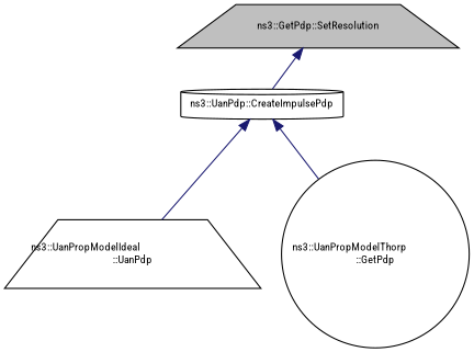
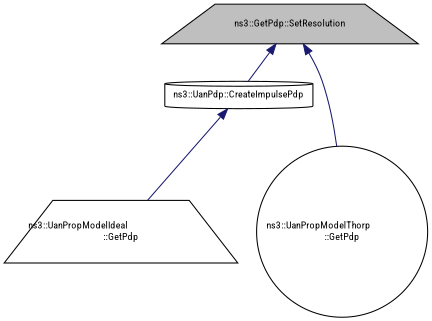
  digraph {
    fontname="Roboto Condensed"
    rankdir=TB
    node [color=black fillcolor=white fontname="Roboto Condensed" fontsize=10 shape=trapezium style=filled]
    edge [color=midnightblue dir=back fontname="Roboto Condensed" fontsize=10 labelfontname=Helvetica labelfontsize=10 style=solid]
    n1 [fillcolor=grey75 fontcolor=black height=0.2 label="ns3::GetPdp::SetResolution" width=0.4]
    n2 [height=0.2 label="ns3::UanPdp::CreateImpulsePdp" shape=cylinder width=0.4]
-   n3 [height=0.2 label="ns3::UanPropModelIdeal\l::UanPdp" width=0.4]
+   n3 [height=0.2 label="ns3::UanPropModelIdeal\l::GetPdp" width=0.4]
    n4 [height=0.2 label="ns3::UanPropModelThorp\l::GetPdp" shape=circle width=0.4]
    n1 -> n2
    n2 -> n3
-   n2 -> n4
+   n1 -> n4
  }
